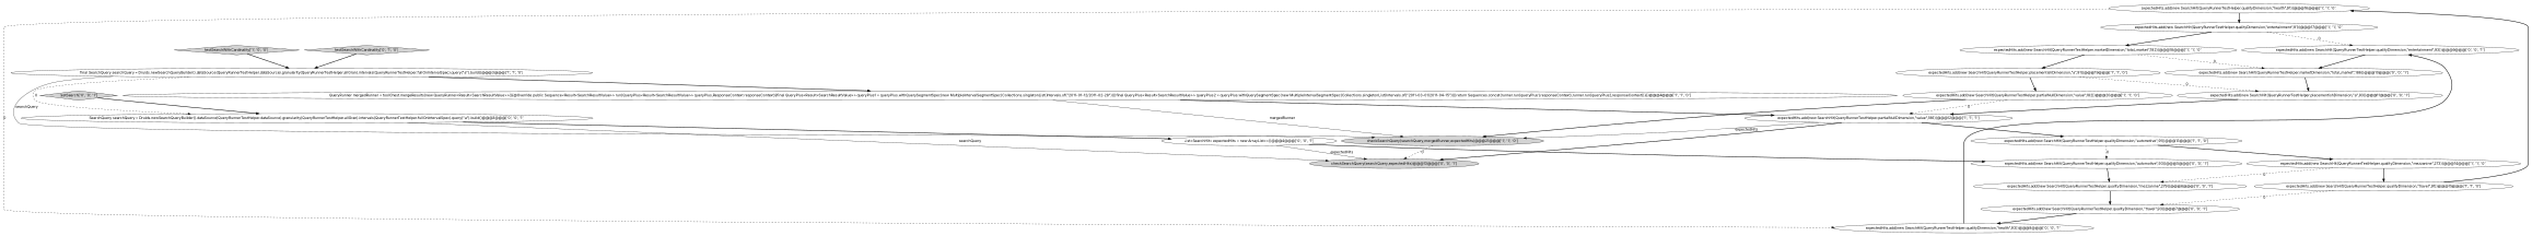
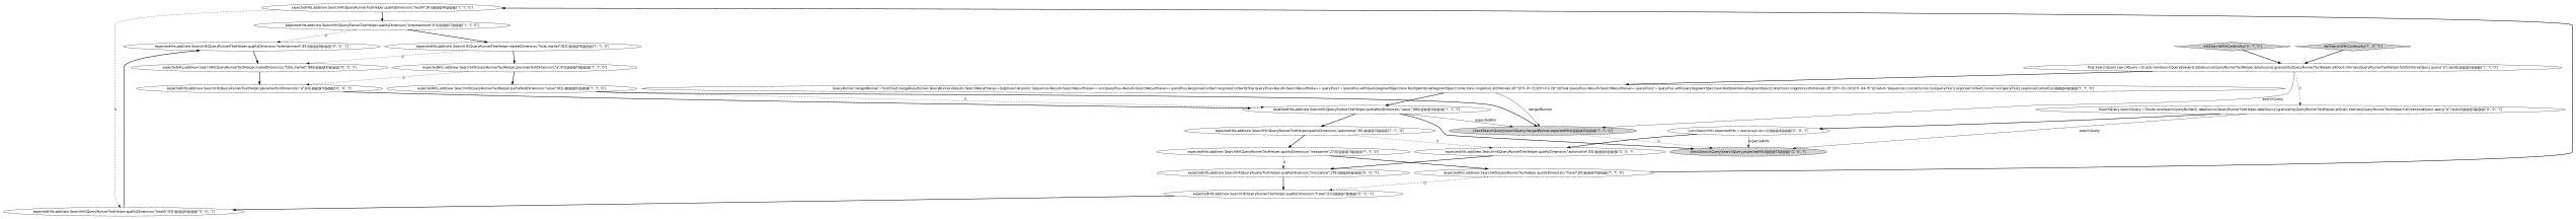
  digraph {
    fontname=Inter
    node [fillcolor=white shape=ellipse style=filled fontname=Inter]
    edge [style=bold fontname=Inter]
    n1 [label="expectedHits.add(new SearchHit(QueryRunnerTestHelper.qualityDimension,\"health\",91))@@@16@@@['1', '1', '0']"]
    n2 [label="expectedHits.add(new SearchHit(QueryRunnerTestHelper.qualityDimension,\"entertainment\",91))@@@17@@@['1', '1', '0']"]
    n3 [label="expectedHits.add(new SearchHit(QueryRunnerTestHelper.qualityDimension,\"health\",93))@@@8@@@['0', '0', '1']"]
    n4 [label="expectedHits.add(new SearchHit(QueryRunnerTestHelper.placementishDimension,\"a\",91))@@@19@@@['1', '1', '0']"]
    n5 [label="expectedHits.add(new SearchHit(QueryRunnerTestHelper.placementishDimension,\"a\",93))@@@11@@@['0', '0', '1']"]
    n6 [label="expectedHits.add(new SearchHit(QueryRunnerTestHelper.partialNullDimension,\"value\",182))@@@20@@@['1', '1', '0']"]
    n7 [label="QueryRunner mergedRunner = toolChest.mergeResults(new QueryRunner<Result<SearchResultValue>>(){@Override public Sequence<Result<SearchResultValue>> run(QueryPlus<Result<SearchResultValue>> queryPlus,ResponseContext responseContext){final QueryPlus<Result<SearchResultValue>> queryPlus1 = queryPlus.withQuerySegmentSpec(new MultipleIntervalSegmentSpec(Collections.singletonList(Intervals.of(\"2011-01-12/2011-02-28\"))))final QueryPlus<Result<SearchResultValue>> queryPlus2 = queryPlus.withQuerySegmentSpec(new MultipleIntervalSegmentSpec(Collections.singletonList(Intervals.of(\"2011-03-01/2011-04-15\"))))return Sequences.concat(runner.run(queryPlus1,responseContext),runner.run(queryPlus2,responseContext))}})@@@4@@@['1', '1', '0']"]
    n8 [label="expectedHits.add(new SearchHit(QueryRunnerTestHelper.partialNullDimension,\"value\",186))@@@12@@@['1', '1', '1']"]
    n9 [fillcolor=lightgray label="checkSearchQuery(searchQuery,mergedRunner,expectedHits)@@@21@@@['1', '1', '0']"]
    n10 [label="expectedHits.add(new SearchHit(QueryRunnerTestHelper.qualityDimension,\"automotive\",93))@@@5@@@['0', '0', '1']"]
    n11 [label="expectedHits.add(new SearchHit(QueryRunnerTestHelper.qualityDimension,\"mezzanine\",279))@@@6@@@['0', '0', '1']"]
    n12 [fillcolor=lightgray label="checkSearchQuery(searchQuery,expectedHits)@@@13@@@['0', '0', '1']"]
    n13 [label="expectedHits.add(new SearchHit(QueryRunnerTestHelper.qualityDimension,\"automotive\",91))@@@13@@@['1', '1', '0']"]
    n14 [label="expectedHits.add(new SearchHit(QueryRunnerTestHelper.qualityDimension,\"travel\",93))@@@7@@@['0', '0', '1']"]
    n15 [label="expectedHits.add(new SearchHit(QueryRunnerTestHelper.qualityDimension,\"travel\",91))@@@15@@@['1', '1', '0']"]
    n16 [label="final SearchQuery searchQuery = Druids.newSearchQueryBuilder().dataSource(QueryRunnerTestHelper.dataSource).granularity(QueryRunnerTestHelper.allGran).intervals(QueryRunnerTestHelper.fullOnIntervalSpec).query(\"a\").build()@@@3@@@['1', '1', '0']"]
    n17 [label="SearchQuery searchQuery = Druids.newSearchQueryBuilder().dataSource(QueryRunnerTestHelper.dataSource).granularity(QueryRunnerTestHelper.allGran).intervals(QueryRunnerTestHelper.fullOnIntervalSpec).query(\"a\").build()@@@3@@@['0', '0', '1']"]
    n18 [fillcolor=lightgray label="testSearchWithCardinality['0', '1', '0']" shape=diamond]
    n19 [fillcolor=lightgray label="testSearchWithCardinality['1', '0', '0']" shape=diamond]
    n20 [label="expectedHits.add(new SearchHit(QueryRunnerTestHelper.qualityDimension,\"entertainment\",93))@@@9@@@['0', '0', '1']"]
    n21 [label="expectedHits.add(new SearchHit(QueryRunnerTestHelper.marketDimension,\"total_market\",186))@@@10@@@['0', '0', '1']"]
-   n22 [fillcolor=lightgray label="testSearch['0', '0', '1']" shape=diamond]
    n23 [label="expectedHits.add(new SearchHit(QueryRunnerTestHelper.marketDimension,\"total_market\",182))@@@18@@@['1', '1', '0']"]
    n24 [label="expectedHits.add(new SearchHit(QueryRunnerTestHelper.qualityDimension,\"mezzanine\",273))@@@14@@@['1', '1', '0']"]
    n25 [label="List<SearchHit> expectedHits = new ArrayList<>()@@@4@@@['0', '0', '1']"]
    n1 -> n2
    n1 -> n3 [label=0 style=dashed]
    n2 -> n20 [label=0 style=dashed]
    n2 -> n23
    n3 -> n20
    n4 -> n5 [label=0 style=dashed]
    n4 -> n6
    n5 -> n8
    n6 -> n8 [label=0 style=dashed]
    n6 -> n9
    n7 -> n8
    n7 -> n9 [label=mergedRunner style=solid]
    n8 -> n9 [label=expectedHits style=solid]
    n8 -> n12
    n8 -> n13
    n9 -> n12 [label=0 style=dashed]
    n10 -> n11
    n11 -> n14
    n13 -> n10 [label=0 style=dashed]
    n13 -> n24
    n14 -> n3
    n15 -> n1
    n15 -> n14 [label=0 style=dashed]
    n16 -> n7
    n16 -> n9 [label=searchQuery style=solid]
    n16 -> n17 [label=0 style=dashed]
    n17 -> n12 [label=searchQuery style=solid]
    n17 -> n25
    n18 -> n16
    n19 -> n16
    n20 -> n21
    n21 -> n5
-   n22 -> n17
    n23 -> n4
    n23 -> n21 [label=0 style=dashed]
    n24 -> n11 [label=0 style=dashed]
    n24 -> n15
    n25 -> n10
    n25 -> n12 [label=expectedHits style=solid]
  }
